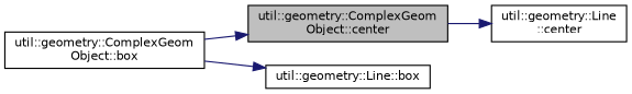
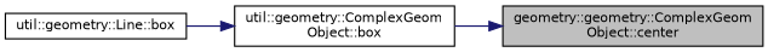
  digraph {
    rankdir=LR
    node [color=black fillcolor=white fontname=Helvetica fontsize=10 shape=record style=filled]
    edge [color=midnightblue fontname=Helvetica fontsize=10 labelfontname=Helvetica labelfontsize=10 style=solid]
-   n1 [fillcolor=grey75 fontcolor=black height=0.2 label="util::geometry::ComplexGeom\lObject::center" width=0.4]
-   n2 [height=0.2 label="util::geometry::Line\l::center" width=0.4]
+   n1 [fillcolor=grey75 fontcolor=black height=0.2 label="geometry::geometry::ComplexGeom\lObject::center" width=0.4]
    n3 [height=0.2 label="util::geometry::ComplexGeom\lObject::box" width=0.4]
    n4 [height=0.2 label="util::geometry::Line::box" width=0.4]
-   n1 -> n2
    n3 -> n1
-   n3 -> n4
+   n4 -> n3
  }
